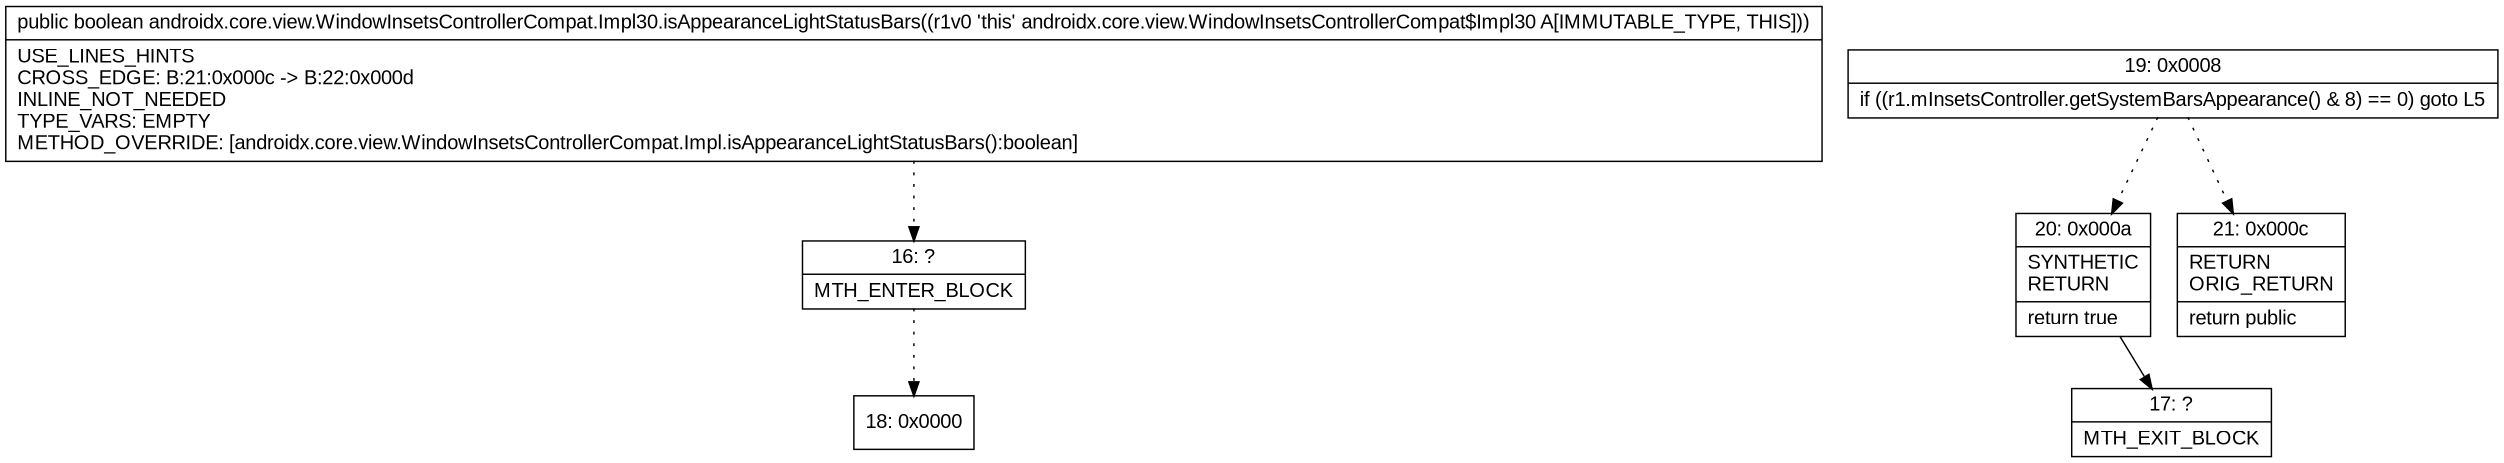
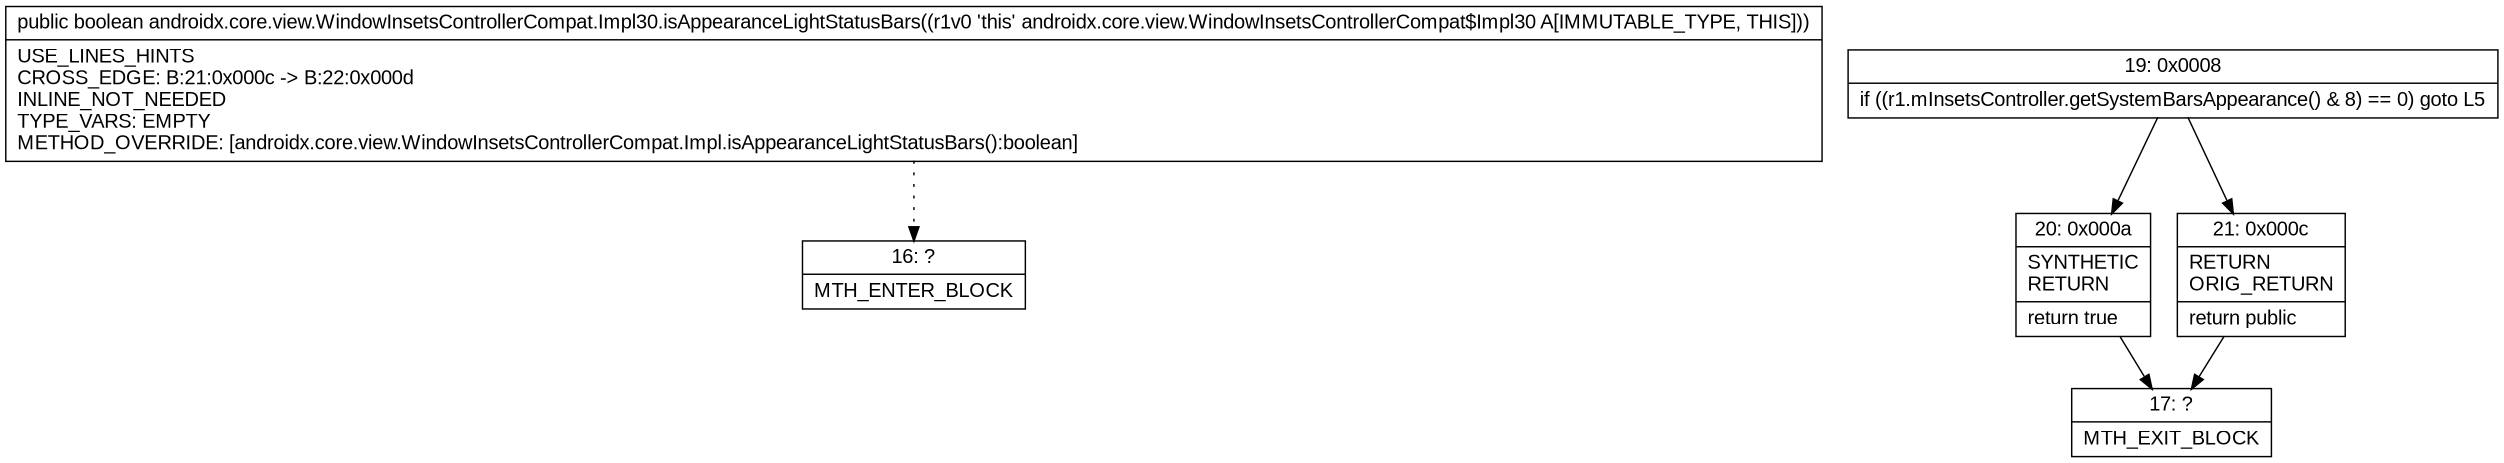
  digraph {
    fontname="Liberation Sans"
    node [fontname="Liberation Sans" shape=record]
    edge [fontname="Liberation Sans" style=dotted]
    n1 [label="{16\:\ ?|MTH_ENTER_BLOCK\l}"]
-   n2 [label="{18\:\ 0x0000}"]
    n3 [label="{19\:\ 0x0008|if ((r1.mInsetsController.getSystemBarsAppearance() & 8) == 0) goto L5\l}"]
    n4 [label="{20\:\ 0x000a|SYNTHETIC\lRETURN\l|return true\l}"]
    n5 [label="{21\:\ 0x000c|RETURN\lORIG_RETURN\l|return public\l}"]
    n6 [label="{17\:\ ?|MTH_EXIT_BLOCK\l}"]
    n7 [label="{public boolean androidx.core.view.WindowInsetsControllerCompat.Impl30.isAppearanceLightStatusBars((r1v0 'this' androidx.core.view.WindowInsetsControllerCompat$Impl30 A[IMMUTABLE_TYPE, THIS]))  | USE_LINES_HINTS\lCROSS_EDGE: B:21:0x000c \-\> B:22:0x000d\lINLINE_NOT_NEEDED\lTYPE_VARS: EMPTY\lMETHOD_OVERRIDE: [androidx.core.view.WindowInsetsControllerCompat.Impl.isAppearanceLightStatusBars():boolean]\l}"]
-   n1 -> n2
-   n3 -> n4
-   n3 -> n5
+   n3 -> n4 [style=solid]
+   n3 -> n5 [style=solid]
    n4 -> n6 [style=solid]
+   n5 -> n6 [style=solid]
    n7 -> n1
  }
